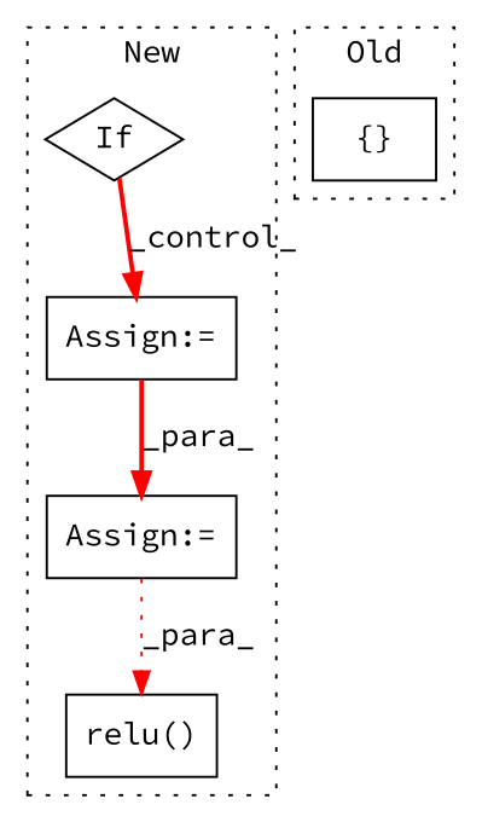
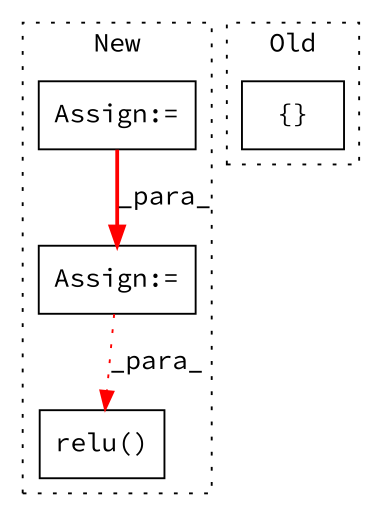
  digraph {
    fontname="Source Code Pro"
    node [a=68 l=3 shape=box fontname="Source Code Pro"]
    edge [color=red style=bold fontname="Source Code Pro"]
    n1 [a=75 l="10,1" label="relu()" s="3376,3387"]
    n2 [label="Assign:=" s=3211]
-   n3 [a=96 l="3,14" label=If s="3181,3196" shape=diamond]
    n4 [label="Assign:=" s=3299]
    n5 [a=59 l="1,0" label="{}" s="2471,2503"]
    subgraph cluster_1 {
      label=New
      style=dotted
      n1
      n2
-     n3
      n4
    }
    subgraph cluster_2 {
      label=Old
      style=dotted
      n5
    }
    n2 -> n4 [label=_para_]
-   n3 -> n2 [label=_control_]
    n4 -> n1 [label=_para_ style=dotted]
  }
